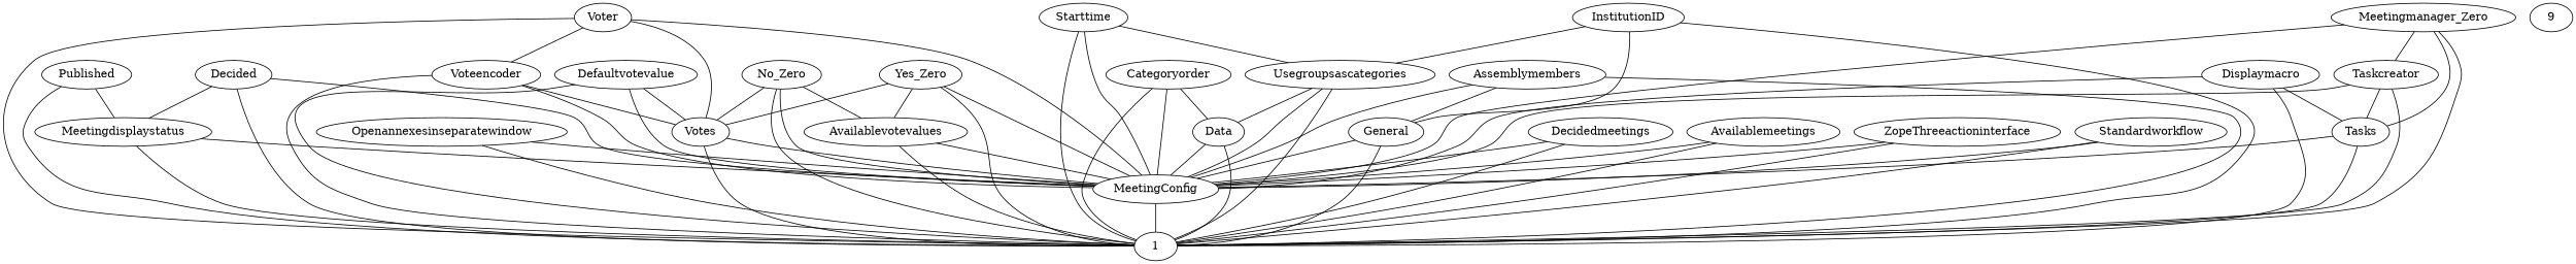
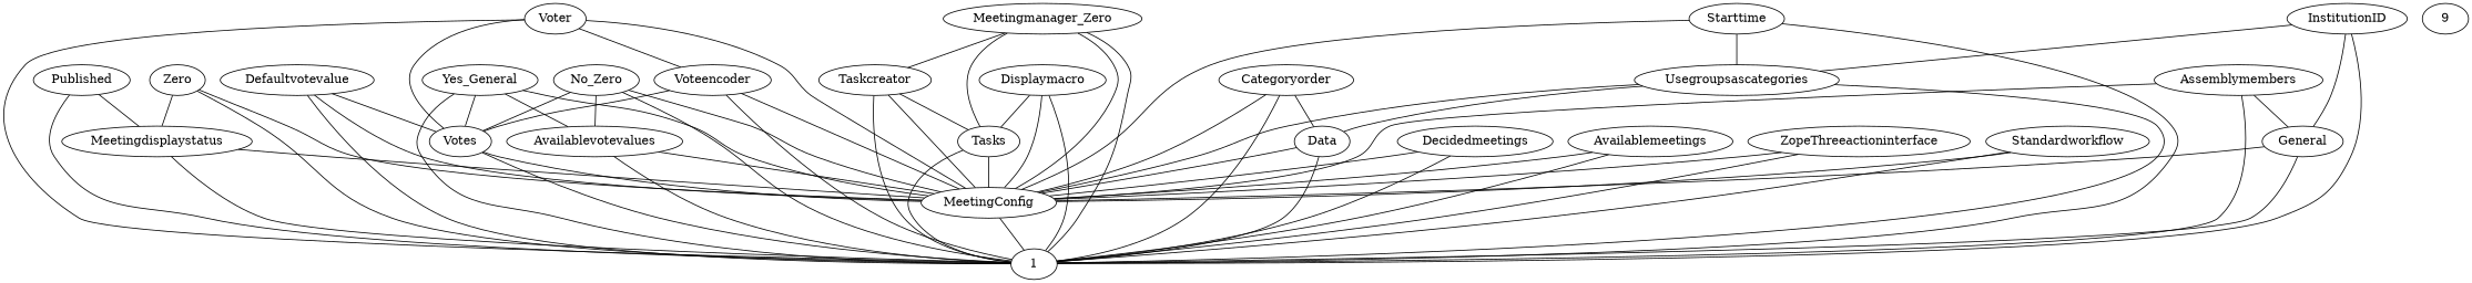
  graph {
    Voter
    1
    Votes
    MeetingConfig
    Voteencoder
    Availablevotevalues
    Published
    Meetingdisplaystatus
-   Openannexesinseparatewindow
    Categoryorder
    Data
    General
    Displaymacro
    Tasks
    Taskcreator
    Meetingmanager_Zero
    Assemblymembers
-   Decided
+   Decided [label=Zero]
    InstitutionID
    Usegroupsascategories
    No_Zero
-   Yes_Zero
+   Yes_Zero [label=Yes_General]
    Defaultvotevalue
    Decidedmeetings
    n25 [label=9]
    Availablemeetings
    ZopeThreeactioninterface
    Starttime
    Standardworkflow
    Voter -- 1
    Voter -- Votes
    Voter -- MeetingConfig
    Voter -- Voteencoder
    Votes -- 1
    Votes -- MeetingConfig
    MeetingConfig -- 1
    Voteencoder -- 1
    Voteencoder -- Votes
    Voteencoder -- MeetingConfig
    Availablevotevalues -- 1
    Availablevotevalues -- MeetingConfig
    Published -- 1
    Published -- Meetingdisplaystatus
    Meetingdisplaystatus -- 1
    Meetingdisplaystatus -- MeetingConfig
-   Openannexesinseparatewindow -- 1
-   Openannexesinseparatewindow -- MeetingConfig
    Categoryorder -- 1
    Categoryorder -- MeetingConfig
    Categoryorder -- Data
    Data -- 1
    Data -- MeetingConfig
    General -- 1
    General -- MeetingConfig
    Displaymacro -- 1
    Displaymacro -- MeetingConfig
    Displaymacro -- Tasks
    Tasks -- 1
    Tasks -- MeetingConfig
    Taskcreator -- 1
    Taskcreator -- MeetingConfig
    Taskcreator -- Tasks
    Meetingmanager_Zero -- 1
    Meetingmanager_Zero -- MeetingConfig
    Meetingmanager_Zero -- Tasks
    Meetingmanager_Zero -- Taskcreator
    Assemblymembers -- 1
    Assemblymembers -- MeetingConfig
    Assemblymembers -- General
    Decided -- 1
    Decided -- MeetingConfig
    Decided -- Meetingdisplaystatus
    InstitutionID -- 1
    InstitutionID -- General
    InstitutionID -- Usegroupsascategories
    Usegroupsascategories -- 1
    Usegroupsascategories -- MeetingConfig
    Usegroupsascategories -- Data
    No_Zero -- 1
    No_Zero -- Votes
    No_Zero -- MeetingConfig
    No_Zero -- Availablevotevalues
    Yes_Zero -- 1
    Yes_Zero -- Votes
    Yes_Zero -- MeetingConfig
    Yes_Zero -- Availablevotevalues
    Defaultvotevalue -- 1
    Defaultvotevalue -- Votes
    Defaultvotevalue -- MeetingConfig
    Decidedmeetings -- 1
    Decidedmeetings -- MeetingConfig
    Availablemeetings -- 1
    Availablemeetings -- MeetingConfig
    ZopeThreeactioninterface -- 1
    ZopeThreeactioninterface -- MeetingConfig
    Starttime -- 1
    Starttime -- MeetingConfig
    Starttime -- Usegroupsascategories
    Standardworkflow -- 1
    Standardworkflow -- MeetingConfig
  }
